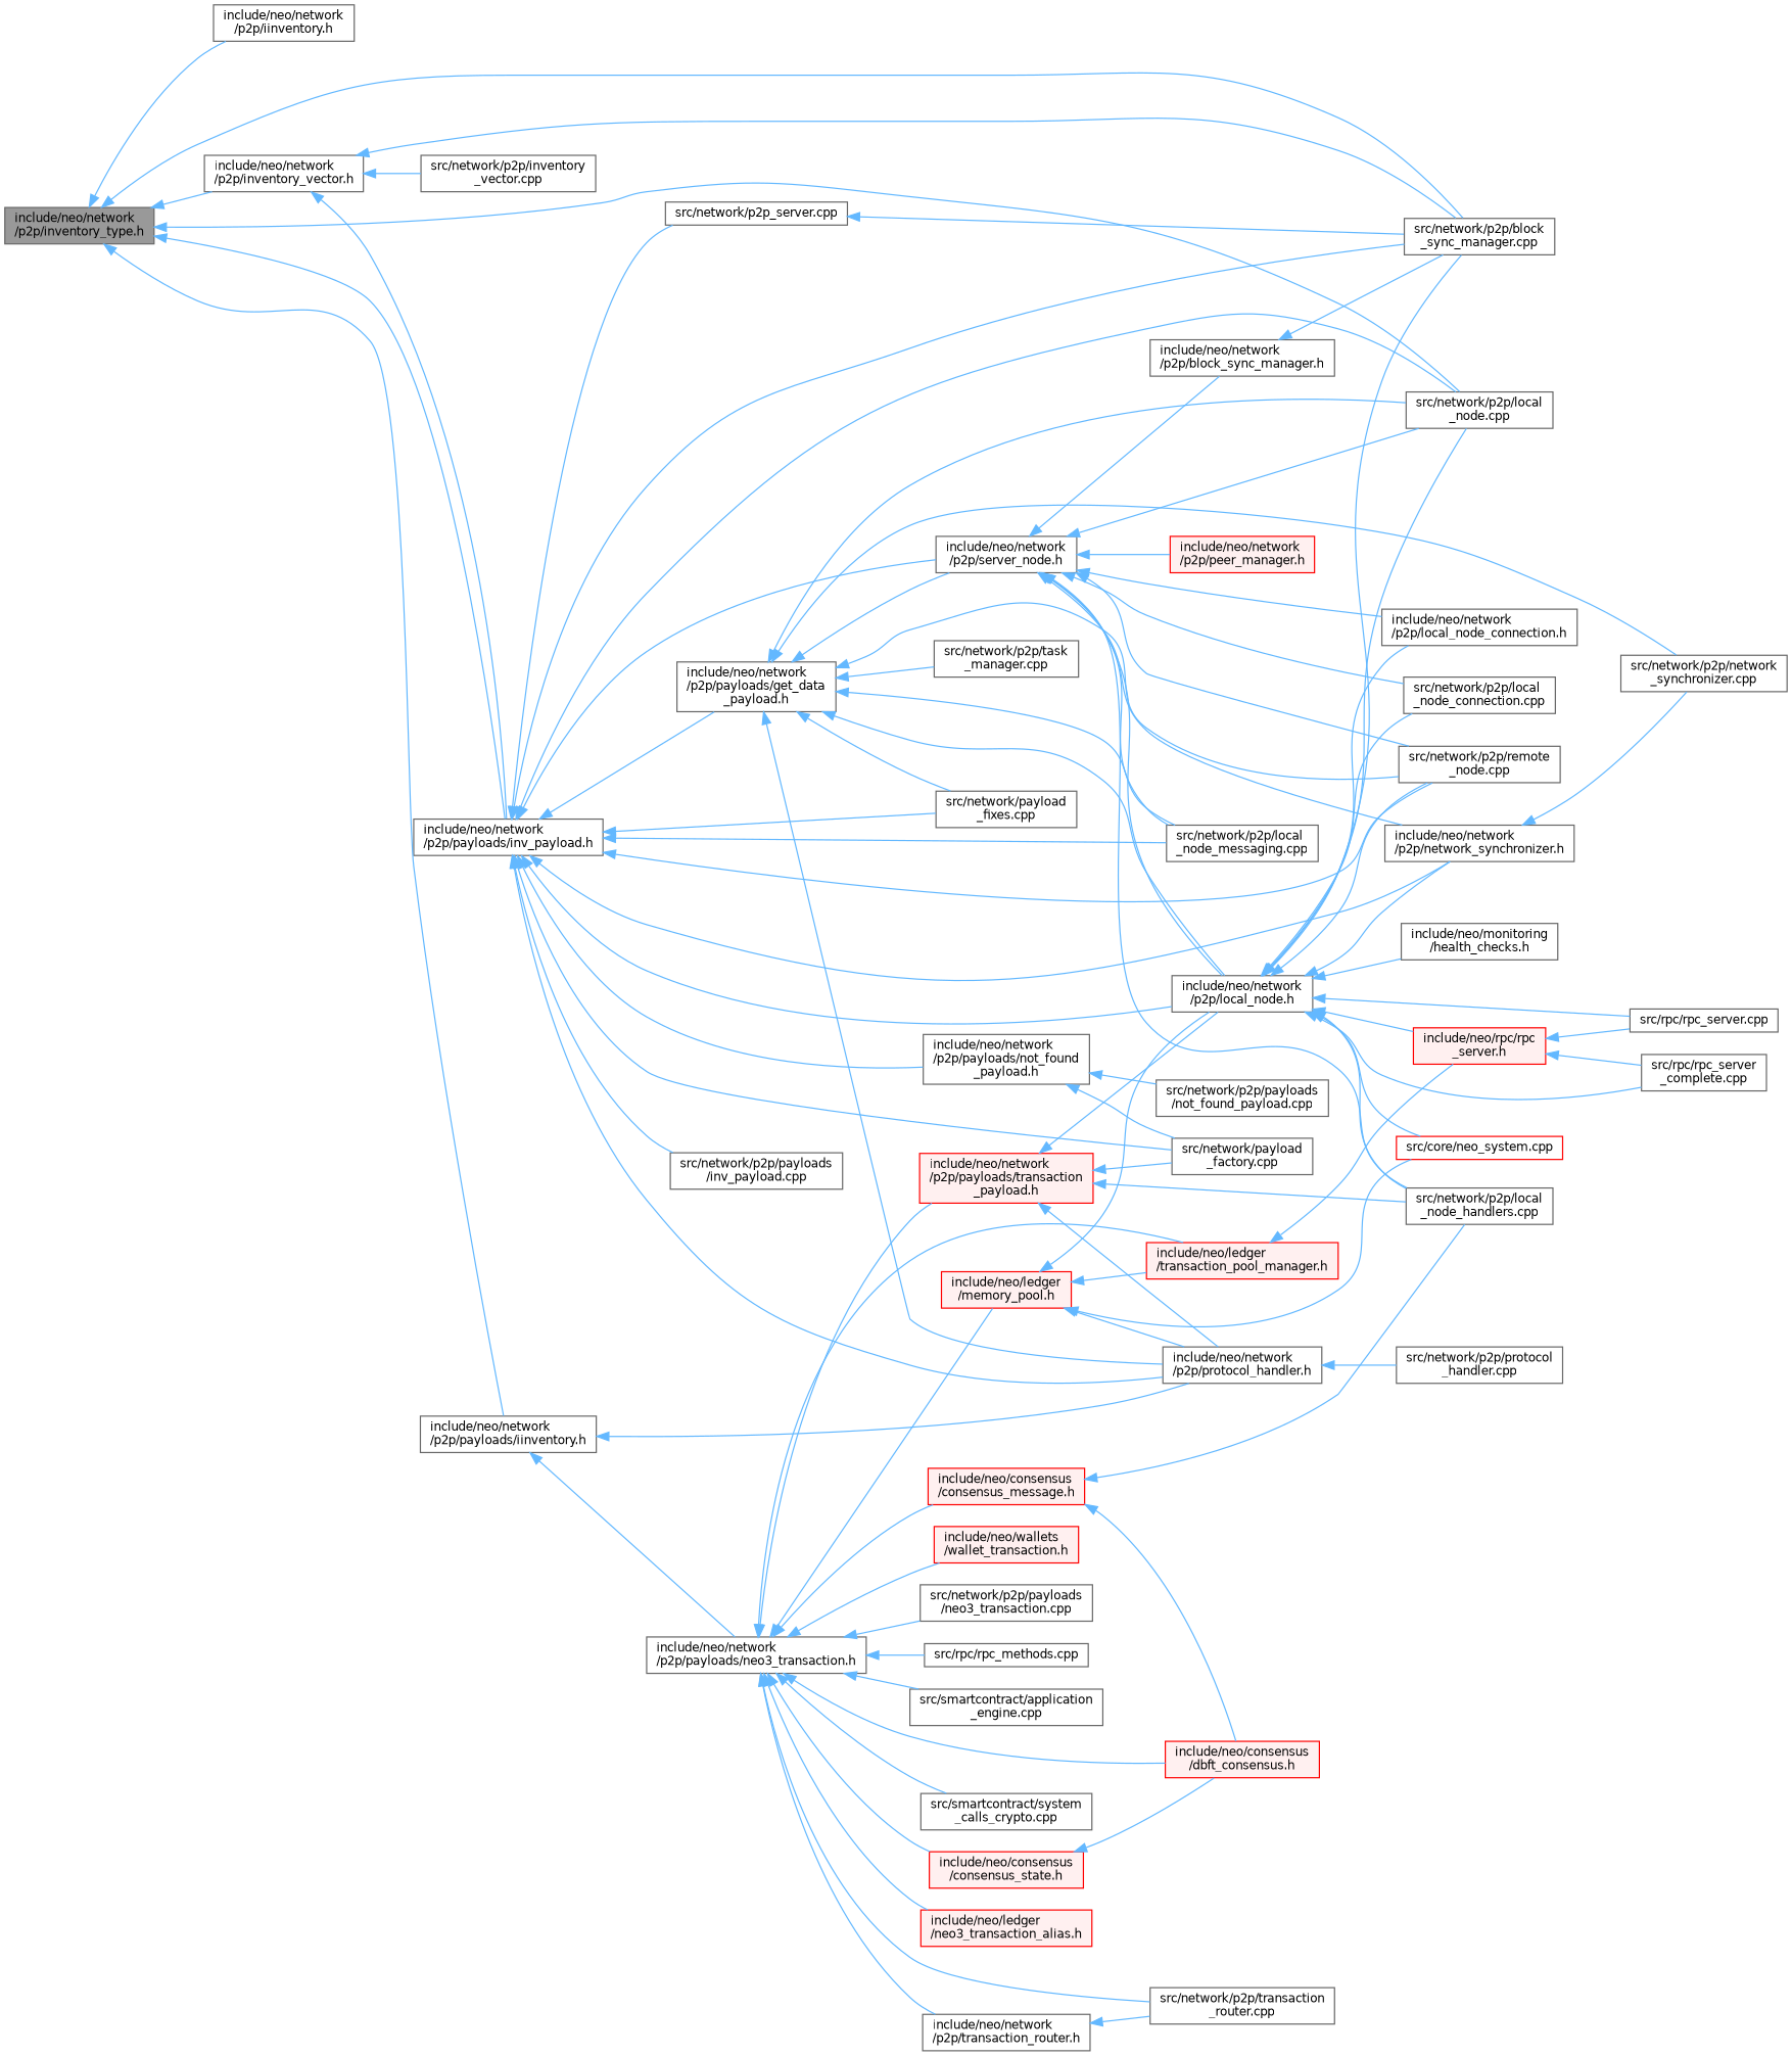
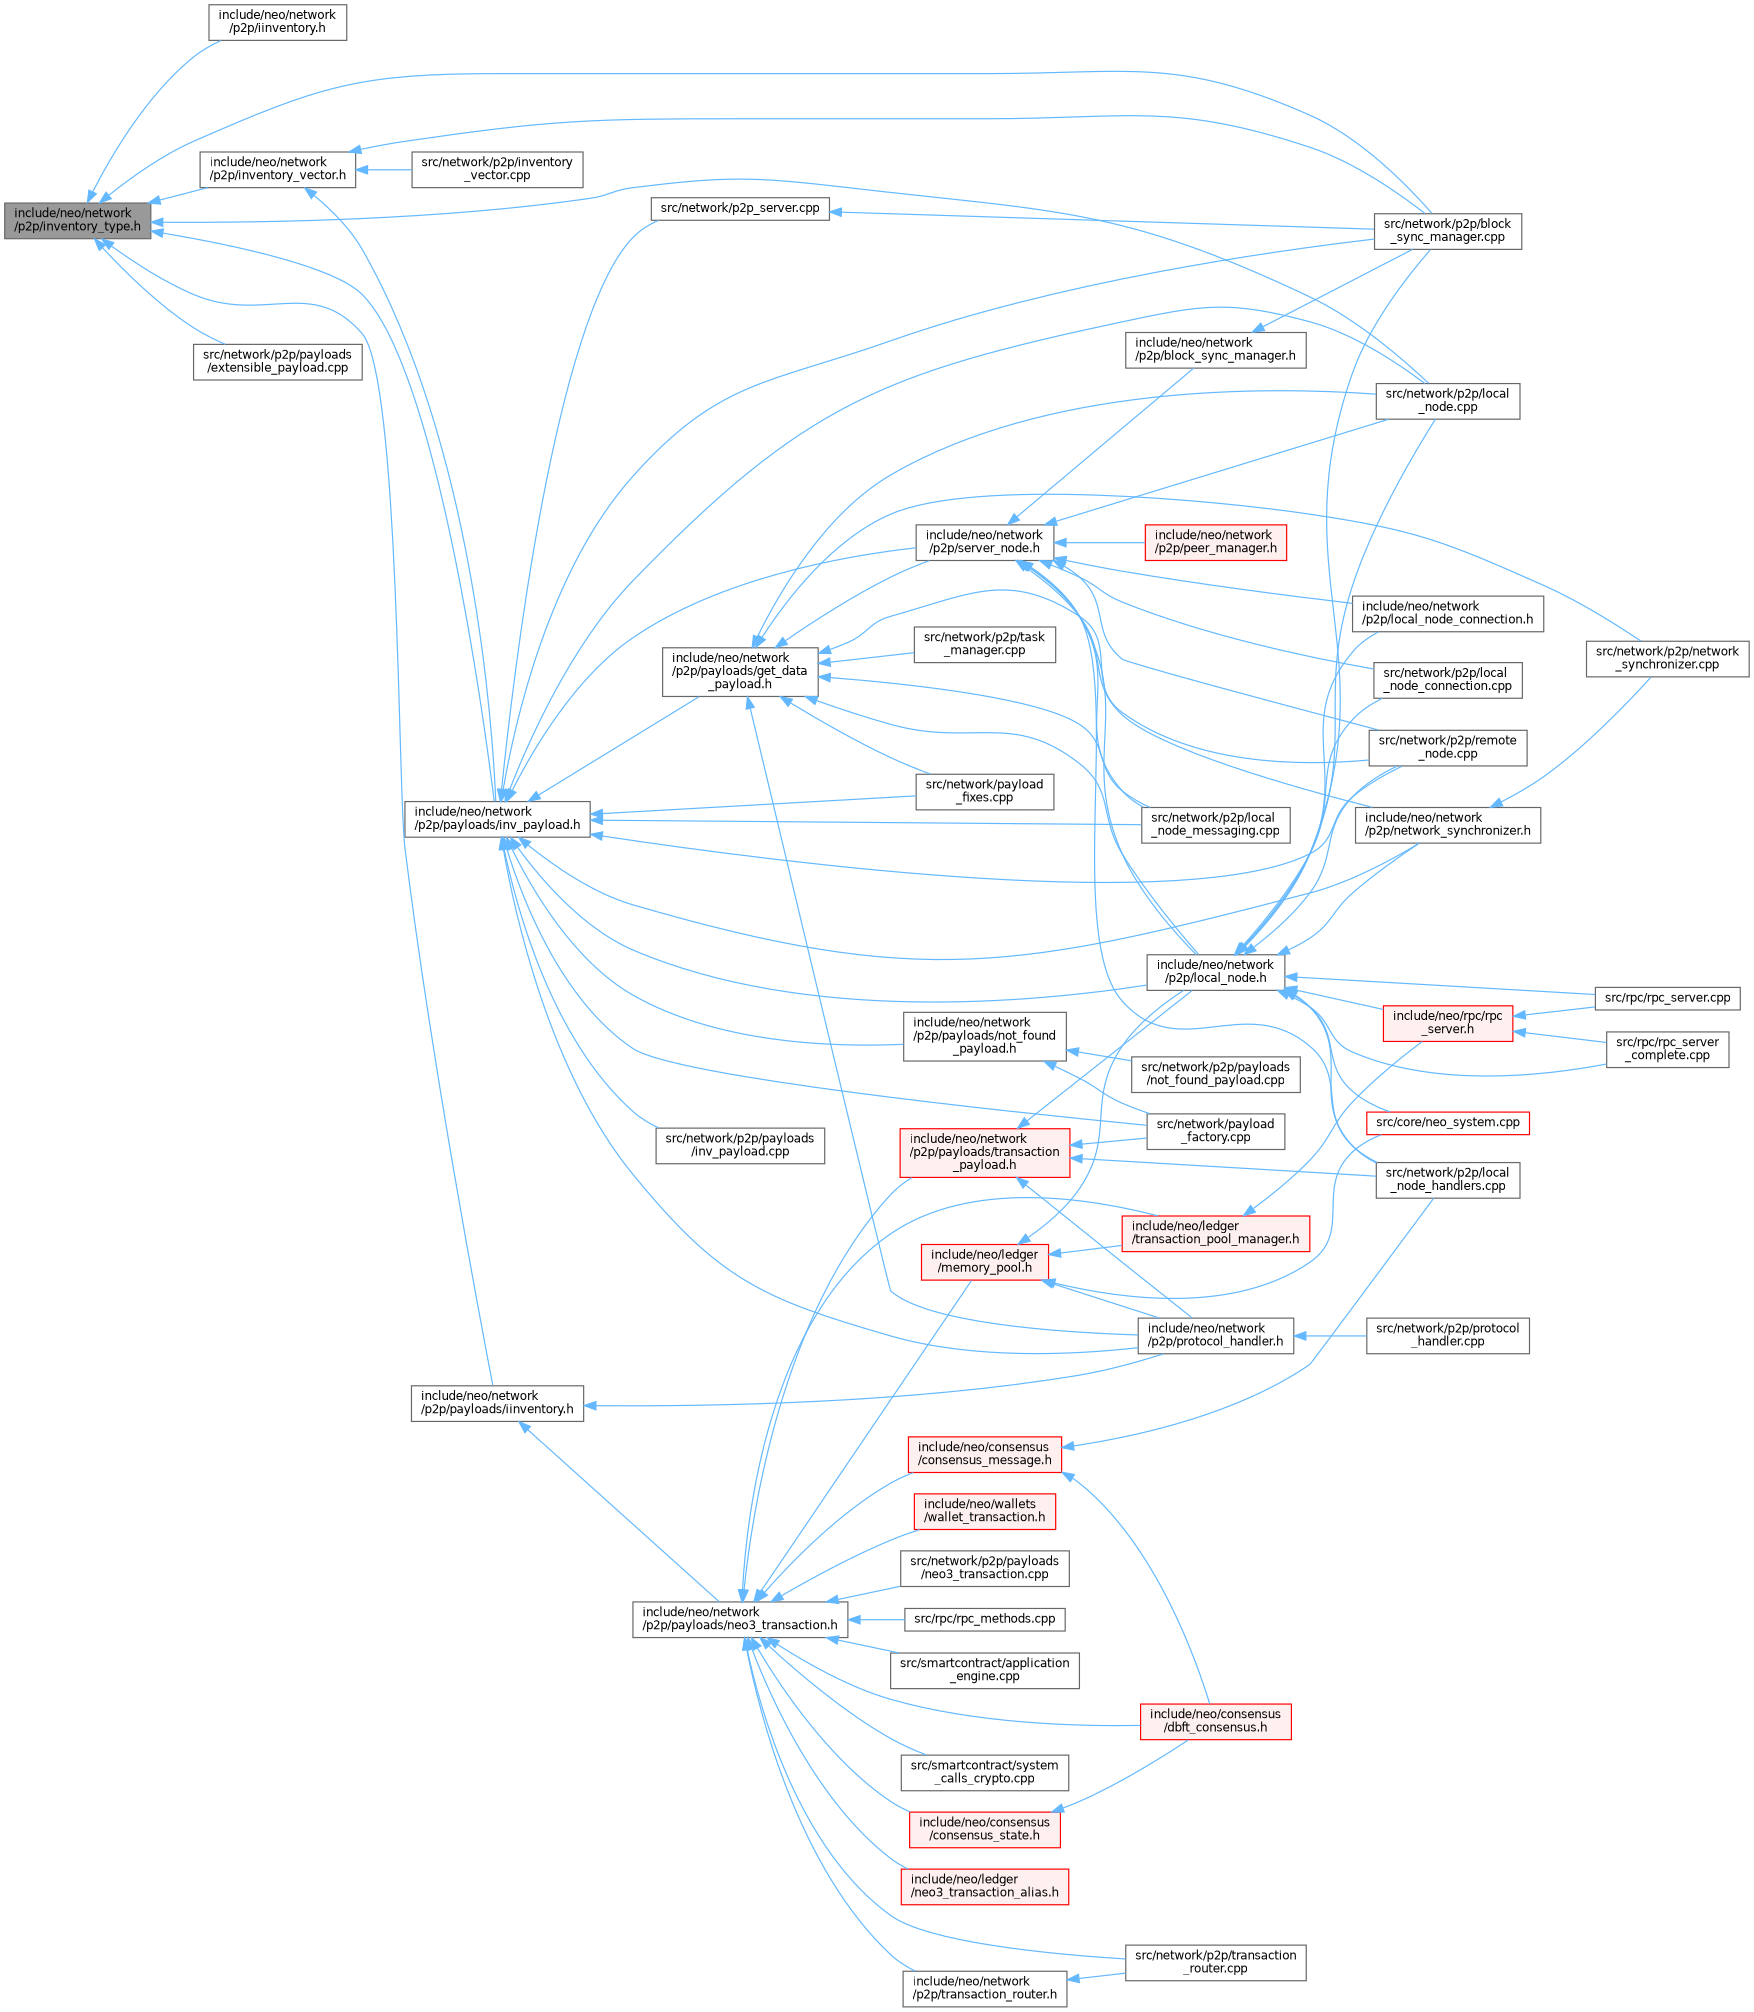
  digraph {
    rankdir=LR
    node [color=grey40 fillcolor=white fontname=Helvetica fontsize=10 shape=box style=filled]
    edge [color=steelblue1 dir=back fontname=Helvetica fontsize=10 labelfontname=Helvetica labelfontsize=10 style=solid]
    n1 [color=gray40 fillcolor=grey60 fontcolor=black height=0.2 label="include/neo/network\l/p2p/inventory_type.h" width=0.4]
    n2 [height=0.2 label="include/neo/network\l/p2p/iinventory.h" width=0.4]
    n3 [height=0.2 label="include/neo/network\l/p2p/inventory_vector.h" width=0.4]
    n4 [height=0.2 label="include/neo/network\l/p2p/payloads/inv_payload.h" width=0.4]
    n5 [height=0.2 label="src/network/p2p/block\l_sync_manager.cpp" width=0.4]
    n6 [height=0.2 label="src/network/p2p/local\l_node.cpp" width=0.4]
    n7 [height=0.2 label="include/neo/network\l/p2p/payloads/iinventory.h" width=0.4]
+   n8 [height=0.2 label="src/network/p2p/payloads\l/extensible_payload.cpp" width=0.4]
    n9 [height=0.2 label="src/network/p2p/inventory\l_vector.cpp" width=0.4]
    n10 [height=0.2 label="include/neo/network\l/p2p/local_node.h" width=0.4]
    n11 [height=0.2 label="include/neo/network\l/p2p/network_synchronizer.h" width=0.4]
    n12 [height=0.2 label="src/network/p2p/local\l_node_messaging.cpp" width=0.4]
    n13 [height=0.2 label="src/network/p2p/remote\l_node.cpp" width=0.4]
    n14 [height=0.2 label="include/neo/network\l/p2p/payloads/get_data\l_payload.h" width=0.4]
    n15 [height=0.2 label="include/neo/network\l/p2p/protocol_handler.h" width=0.4]
    n16 [height=0.2 label="include/neo/network\l/p2p/server_node.h" width=0.4]
    n17 [height=0.2 label="src/network/payload\l_fixes.cpp" width=0.4]
    n18 [height=0.2 label="include/neo/network\l/p2p/payloads/not_found\l_payload.h" width=0.4]
    n19 [height=0.2 label="src/network/payload\l_factory.cpp" width=0.4]
    n20 [height=0.2 label="src/network/p2p/payloads\l/inv_payload.cpp" width=0.4]
    n21 [height=0.2 label="src/network/p2p_server.cpp" width=0.4]
    n22 [height=0.2 label="include/neo/network\l/p2p/payloads/neo3_transaction.h" width=0.4]
-   n23 [height=0.2 label="include/neo/monitoring\l/health_checks.h" width=0.4]
    n24 [color=red fillcolor="#FFF0F0" height=0.2 label="include/neo/rpc/rpc\l_server.h" width=0.4]
    n25 [height=0.2 label="src/rpc/rpc_server.cpp" width=0.4]
    n26 [height=0.2 label="src/rpc/rpc_server\l_complete.cpp" width=0.4]
    n27 [color=red height=0.2 label="src/core/neo_system.cpp" width=0.4]
    n28 [height=0.2 label="src/network/p2p/local\l_node_connection.cpp" width=0.4]
    n29 [height=0.2 label="src/network/p2p/local\l_node_handlers.cpp" width=0.4]
    n30 [height=0.2 label="include/neo/network\l/p2p/local_node_connection.h" width=0.4]
    n31 [height=0.2 label="src/network/p2p/network\l_synchronizer.cpp" width=0.4]
    n32 [height=0.2 label="src/network/p2p/task\l_manager.cpp" width=0.4]
    n33 [height=0.2 label="src/network/p2p/protocol\l_handler.cpp" width=0.4]
    n34 [height=0.2 label="include/neo/network\l/p2p/block_sync_manager.h" width=0.4]
    n35 [color=red fillcolor="#FFF0F0" height=0.2 label="include/neo/network\l/p2p/peer_manager.h" width=0.4]
    n36 [height=0.2 label="src/network/p2p/payloads\l/not_found_payload.cpp" width=0.4]
    n37 [color=red fillcolor="#FFF0F0" height=0.2 label="include/neo/consensus\l/consensus_message.h" width=0.4]
    n38 [color=red fillcolor="#FFF0F0" height=0.2 label="include/neo/consensus\l/dbft_consensus.h" width=0.4]
    n39 [color=red fillcolor="#FFF0F0" height=0.2 label="include/neo/consensus\l/consensus_state.h" width=0.4]
    n40 [color=red fillcolor="#FFF0F0" height=0.2 label="include/neo/ledger\l/memory_pool.h" width=0.4]
    n41 [color=red fillcolor="#FFF0F0" height=0.2 label="include/neo/ledger\l/transaction_pool_manager.h" width=0.4]
    n42 [color=red fillcolor="#FFF0F0" height=0.2 label="include/neo/ledger\l/neo3_transaction_alias.h" width=0.4]
    n43 [color=red fillcolor="#FFF0F0" height=0.2 label="include/neo/network\l/p2p/payloads/transaction\l_payload.h" width=0.4]
    n44 [height=0.2 label="include/neo/network\l/p2p/transaction_router.h" width=0.4]
    n45 [height=0.2 label="src/network/p2p/transaction\l_router.cpp" width=0.4]
    n46 [color=red fillcolor="#FFF0F0" height=0.2 label="include/neo/wallets\l/wallet_transaction.h" width=0.4]
    n47 [height=0.2 label="src/network/p2p/payloads\l/neo3_transaction.cpp" width=0.4]
    n48 [height=0.2 label="src/rpc/rpc_methods.cpp" width=0.4]
    n49 [height=0.2 label="src/smartcontract/application\l_engine.cpp" width=0.4]
    n50 [height=0.2 label="src/smartcontract/system\l_calls_crypto.cpp" width=0.4]
    n1 -> n2
    n1 -> n3
    n1 -> n4
    n1 -> n5
    n1 -> n6
    n1 -> n7
+   n1 -> n8
    n3 -> n4
    n3 -> n5
    n3 -> n9
    n4 -> n5
    n4 -> n6
    n4 -> n10
    n4 -> n11
    n4 -> n12
    n4 -> n13
    n4 -> n14
    n4 -> n15
    n4 -> n16
    n4 -> n17
    n4 -> n18
    n4 -> n19
    n4 -> n20
    n4 -> n21
    n7 -> n15
    n7 -> n22
    n10 -> n5
    n10 -> n6
    n10 -> n11
    n10 -> n13
-   n10 -> n23
    n10 -> n24
    n10 -> n25
    n10 -> n26
    n10 -> n27
    n10 -> n28
    n10 -> n29
    n10 -> n30
    n11 -> n31
    n14 -> n6
    n14 -> n10
    n14 -> n12
    n14 -> n13
    n14 -> n15
    n14 -> n16
    n14 -> n17
    n14 -> n31
    n14 -> n32
    n15 -> n33
    n16 -> n6
    n16 -> n10
    n16 -> n11
    n16 -> n12
    n16 -> n13
    n16 -> n28
    n16 -> n29
    n16 -> n30
    n16 -> n34
    n16 -> n35
    n18 -> n19
    n18 -> n36
    n21 -> n5
    n22 -> n37
    n22 -> n38
    n22 -> n39
    n22 -> n40
    n22 -> n41
    n22 -> n42
    n22 -> n43
    n22 -> n44
    n22 -> n45
    n22 -> n46
    n22 -> n47
    n22 -> n48
    n22 -> n49
    n22 -> n50
    n24 -> n25
    n24 -> n26
    n34 -> n5
    n37 -> n29
    n37 -> n38
    n39 -> n38
    n40 -> n10
    n40 -> n15
    n40 -> n27
    n40 -> n41
    n41 -> n24
    n43 -> n10
    n43 -> n15
    n43 -> n19
    n43 -> n29
    n44 -> n45
  }
